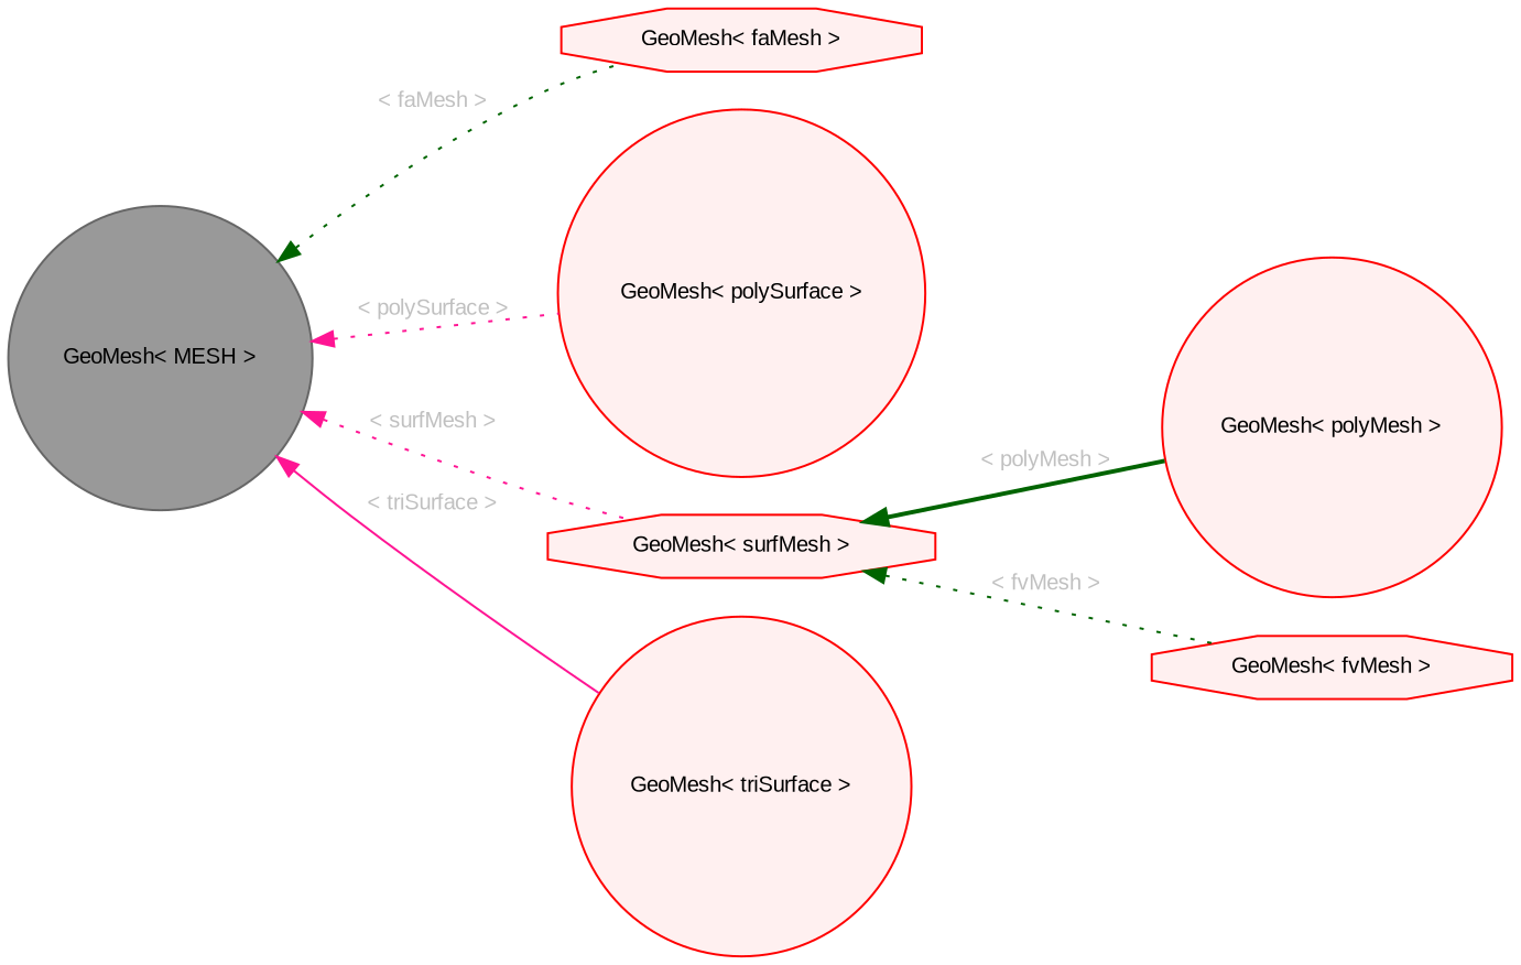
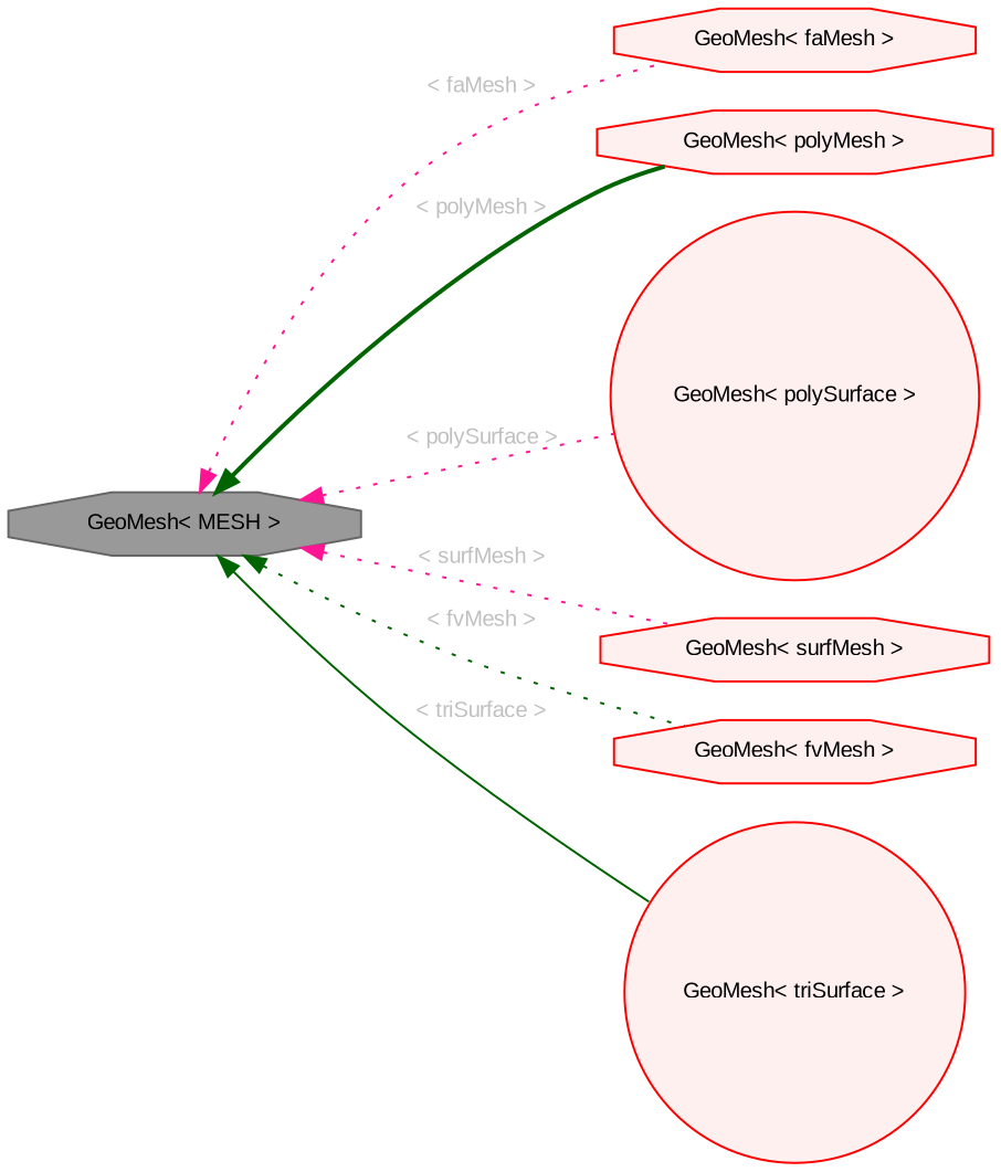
  digraph {
    fontname="Liberation Sans"
    rankdir=LR
    node [color=red fillcolor="#FFF0F0" fontname="Liberation Sans" fontsize=10 shape=octagon style=filled]
    edge [color=deeppink dir=back fontcolor=grey fontname="Liberation Sans" fontsize=10 labelfontname=Helvetica labelfontsize=10 style=dotted]
-   n1 [color=gray40 fillcolor=grey60 fontcolor=black height=0.2 label="GeoMesh\< MESH \>" shape=circle width=0.4]
+   n1 [color=gray40 fillcolor=grey60 fontcolor=black height=0.2 label="GeoMesh\< MESH \>" width=0.4]
    n2 [height=0.2 label="GeoMesh\< faMesh \>" width=0.4]
-   n3 [height=0.2 label="GeoMesh\< polyMesh \>" shape=circle width=0.4]
+   n3 [height=0.2 label="GeoMesh\< polyMesh \>" width=0.4]
    n4 [height=0.2 label="GeoMesh\< polySurface \>" shape=circle width=0.4]
    n5 [height=0.2 label="GeoMesh\< surfMesh \>" width=0.4]
    n6 [height=0.2 label="GeoMesh\< fvMesh \>" width=0.4]
    n7 [height=0.2 label="GeoMesh\< triSurface \>" shape=circle width=0.4]
-   n1 -> n2 [color=darkgreen label=" \< faMesh \>"]
-   n5 -> n3 [color=darkgreen label=" \< polyMesh \>" style=bold]
+   n1 -> n2 [label=" \< faMesh \>"]
+   n1 -> n3 [color=darkgreen label=" \< polyMesh \>" style=bold]
    n1 -> n4 [label=" \< polySurface \>"]
    n1 -> n5 [label=" \< surfMesh \>"]
-   n5 -> n6 [color=darkgreen label=" \< fvMesh \>"]
-   n1 -> n7 [label=" \< triSurface \>" style=solid]
+   n1 -> n6 [color=darkgreen label=" \< fvMesh \>"]
+   n1 -> n7 [color=darkgreen label=" \< triSurface \>" style=solid]
  }
